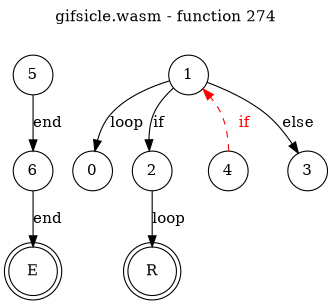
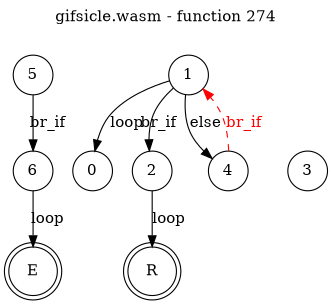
  digraph {
    label="gifsicle.wasm - function 274"
    labelfontcolor=black
    labelfontname=Helvetica
    labelfontsize=16
    labelloc=t
    node [shape=circle fontcolor=black]
    E [shape=doublecircle fontcolor=""]
    R [shape=doublecircle fontcolor=""]
    n3 [label=0]
    n4 [label=1]
    n5 [label=2]
    n6 [label=4]
    n7 [label=3]
    n8 [label=5]
    n9 [label=6]
    n4 -> n3 [label=loop]
-   n4 -> n5 [label=if]
-   n4 -> n7 [label=else]
+   n4 -> n5 [label=br_if]
+   n4 -> n6 [label=else]
    n5 -> R [label=loop]
-   n6 -> n4 [color=red fontcolor=red label=if style=dashed]
-   n8 -> n9 [label=end]
-   n9 -> E [label=end]
+   n6 -> n4 [color=red fontcolor=red label=br_if style=dashed]
+   n8 -> n9 [label=br_if]
+   n9 -> E [label=loop]
  }
